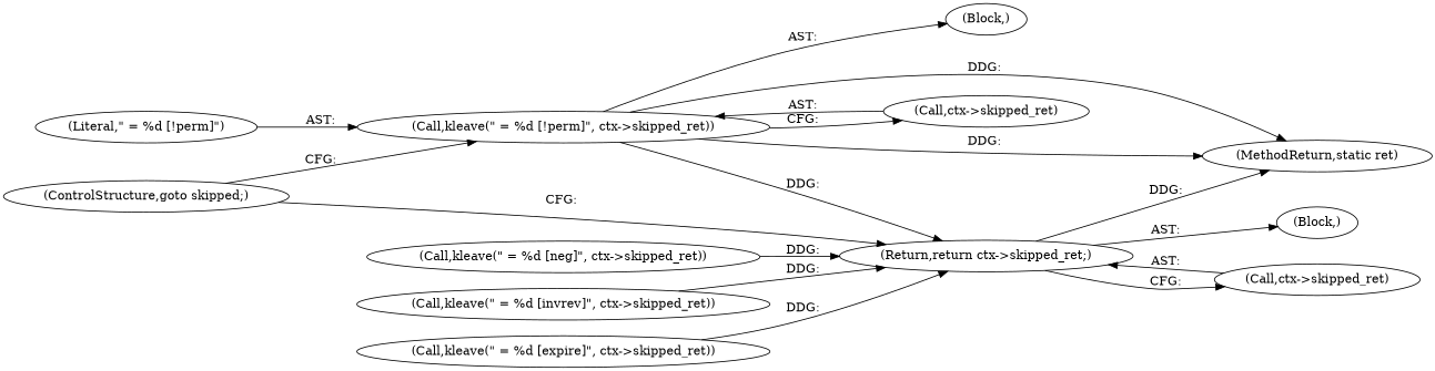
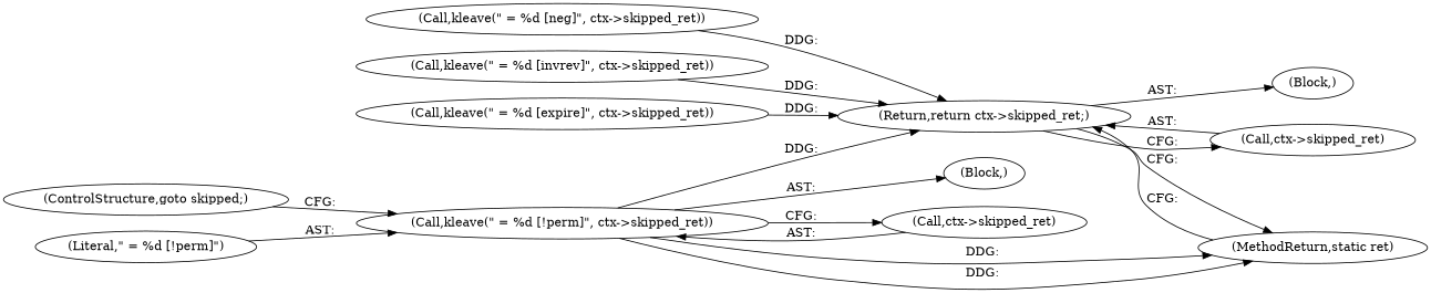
  digraph {
    rankdir=LR
    n1 [label="(Call,kleave(\" = %d [!perm]\", ctx->skipped_ret))"]
    n2 [label="(Return,return ctx->skipped_ret;)"]
    n3 [label="(MethodReturn,static ret)"]
    n4 [label="(Block,)"]
    n5 [label="(Call,ctx->skipped_ret)"]
    n6 [label="(Call,ctx->skipped_ret)"]
    n7 [label="(Block,)"]
    n8 [label="(Call,kleave(\" = %d [neg]\", ctx->skipped_ret))"]
    n9 [label="(ControlStructure,goto skipped;)"]
    n10 [label="(Call,kleave(\" = %d [invrev]\", ctx->skipped_ret))"]
    n11 [label="(Call,kleave(\" = %d [expire]\", ctx->skipped_ret))"]
    n12 [label="(Literal,\" = %d [!perm]\")"]
    n1 -> n2 [label="DDG: "]
    n1 -> n3 [label="DDG: "]
    n1 -> n3 [label="DDG: "]
    n1 -> n4 [label="AST: "]
    n1 -> n5 [label="CFG: "]
-   n2 -> n3 [label="DDG: "]
+   n2 -> n3 [label="CFG: "]
    n2 -> n6 [label="CFG: "]
    n2 -> n7 [label="AST: "]
-   n9 -> n2 [label="CFG: "]
+   n3 -> n2 [label="CFG: "]
    n5 -> n1 [label="AST: "]
    n6 -> n2 [label="AST: "]
    n8 -> n2 [label="DDG: "]
    n9 -> n1 [label="CFG: "]
    n10 -> n2 [label="DDG: "]
    n11 -> n2 [label="DDG: "]
    n12 -> n1 [label="AST: "]
  }
